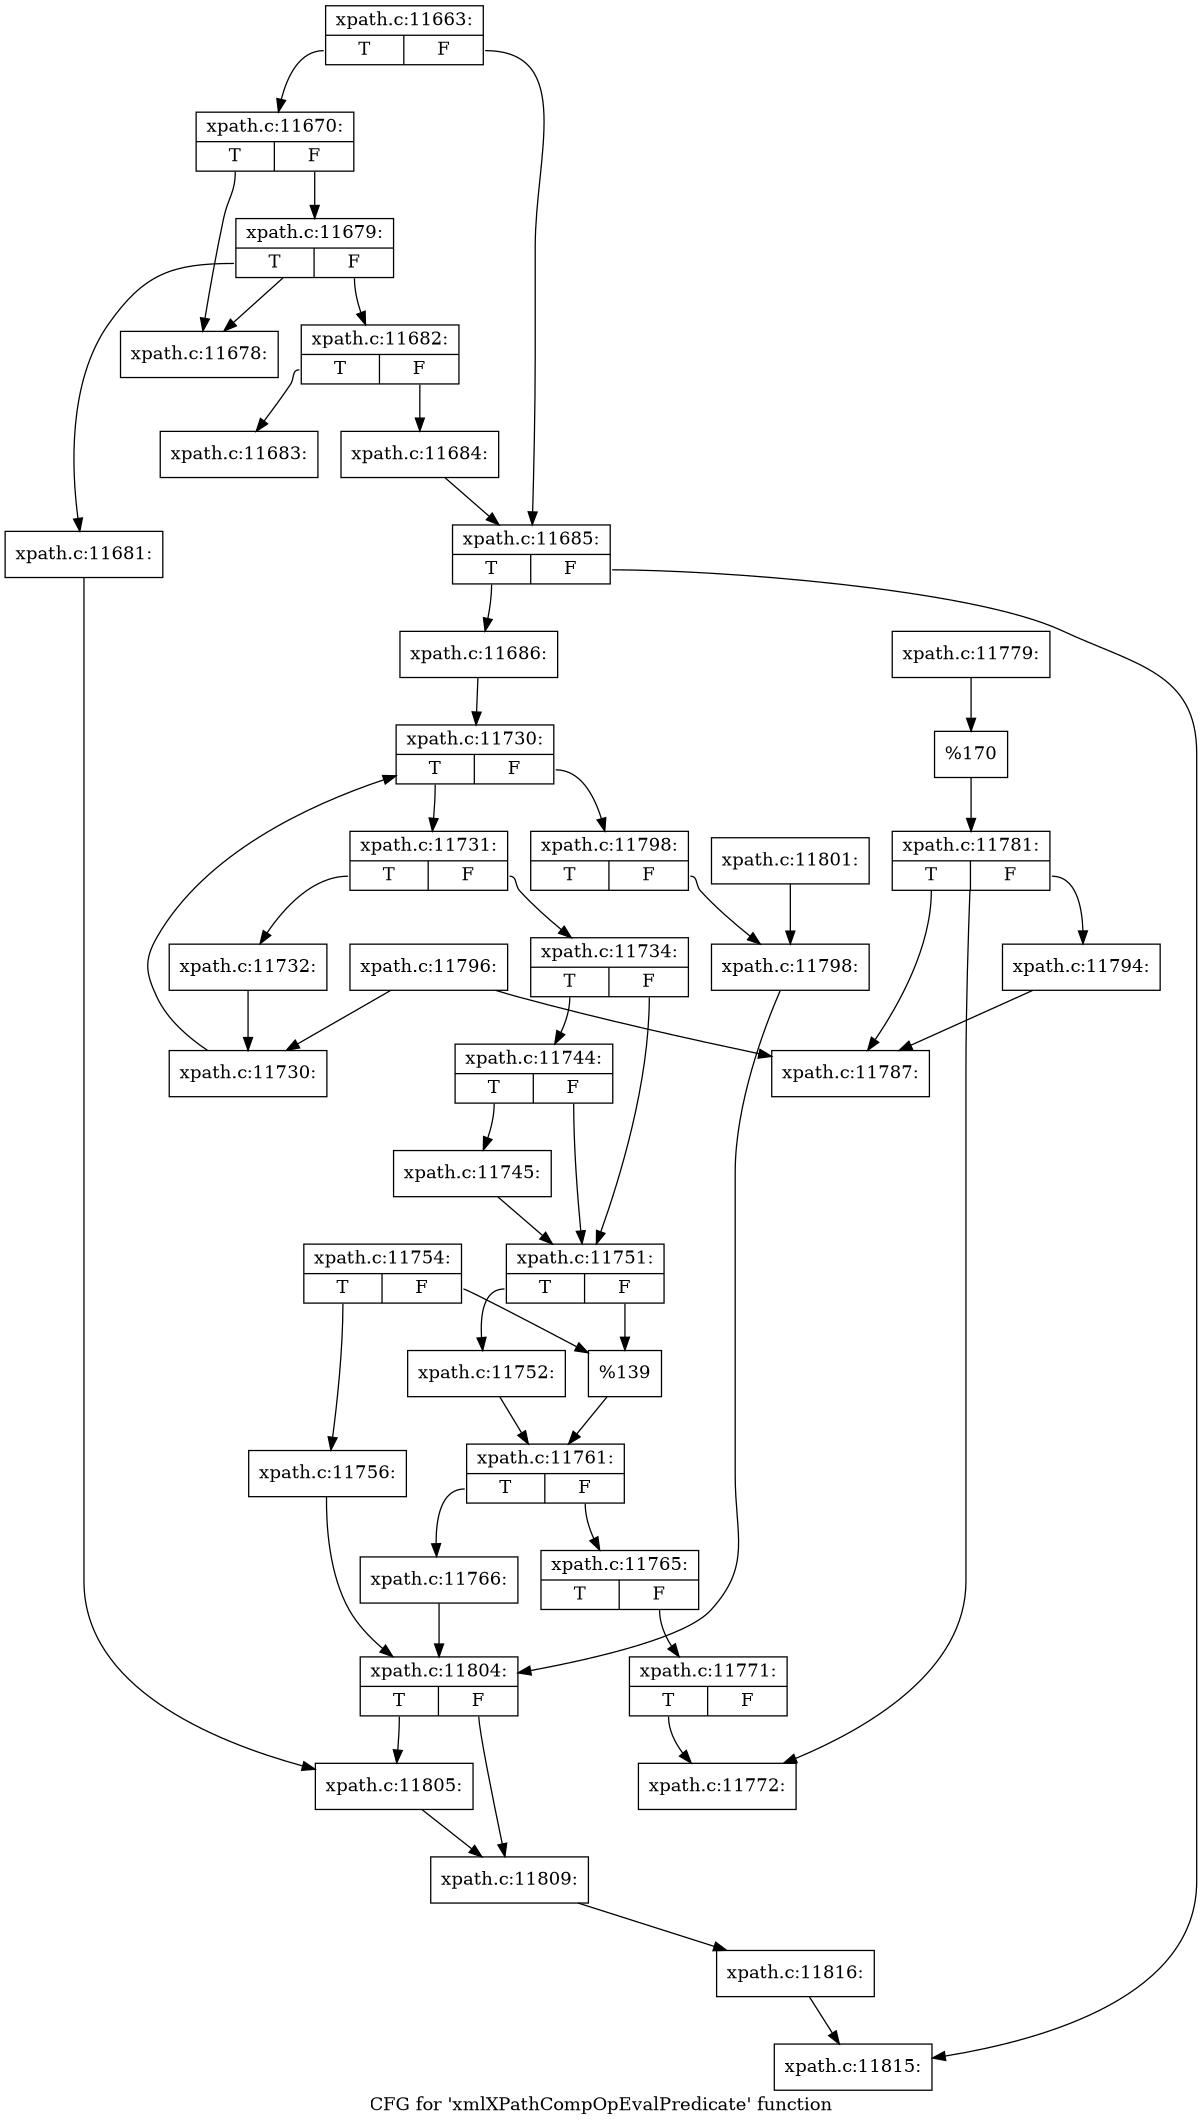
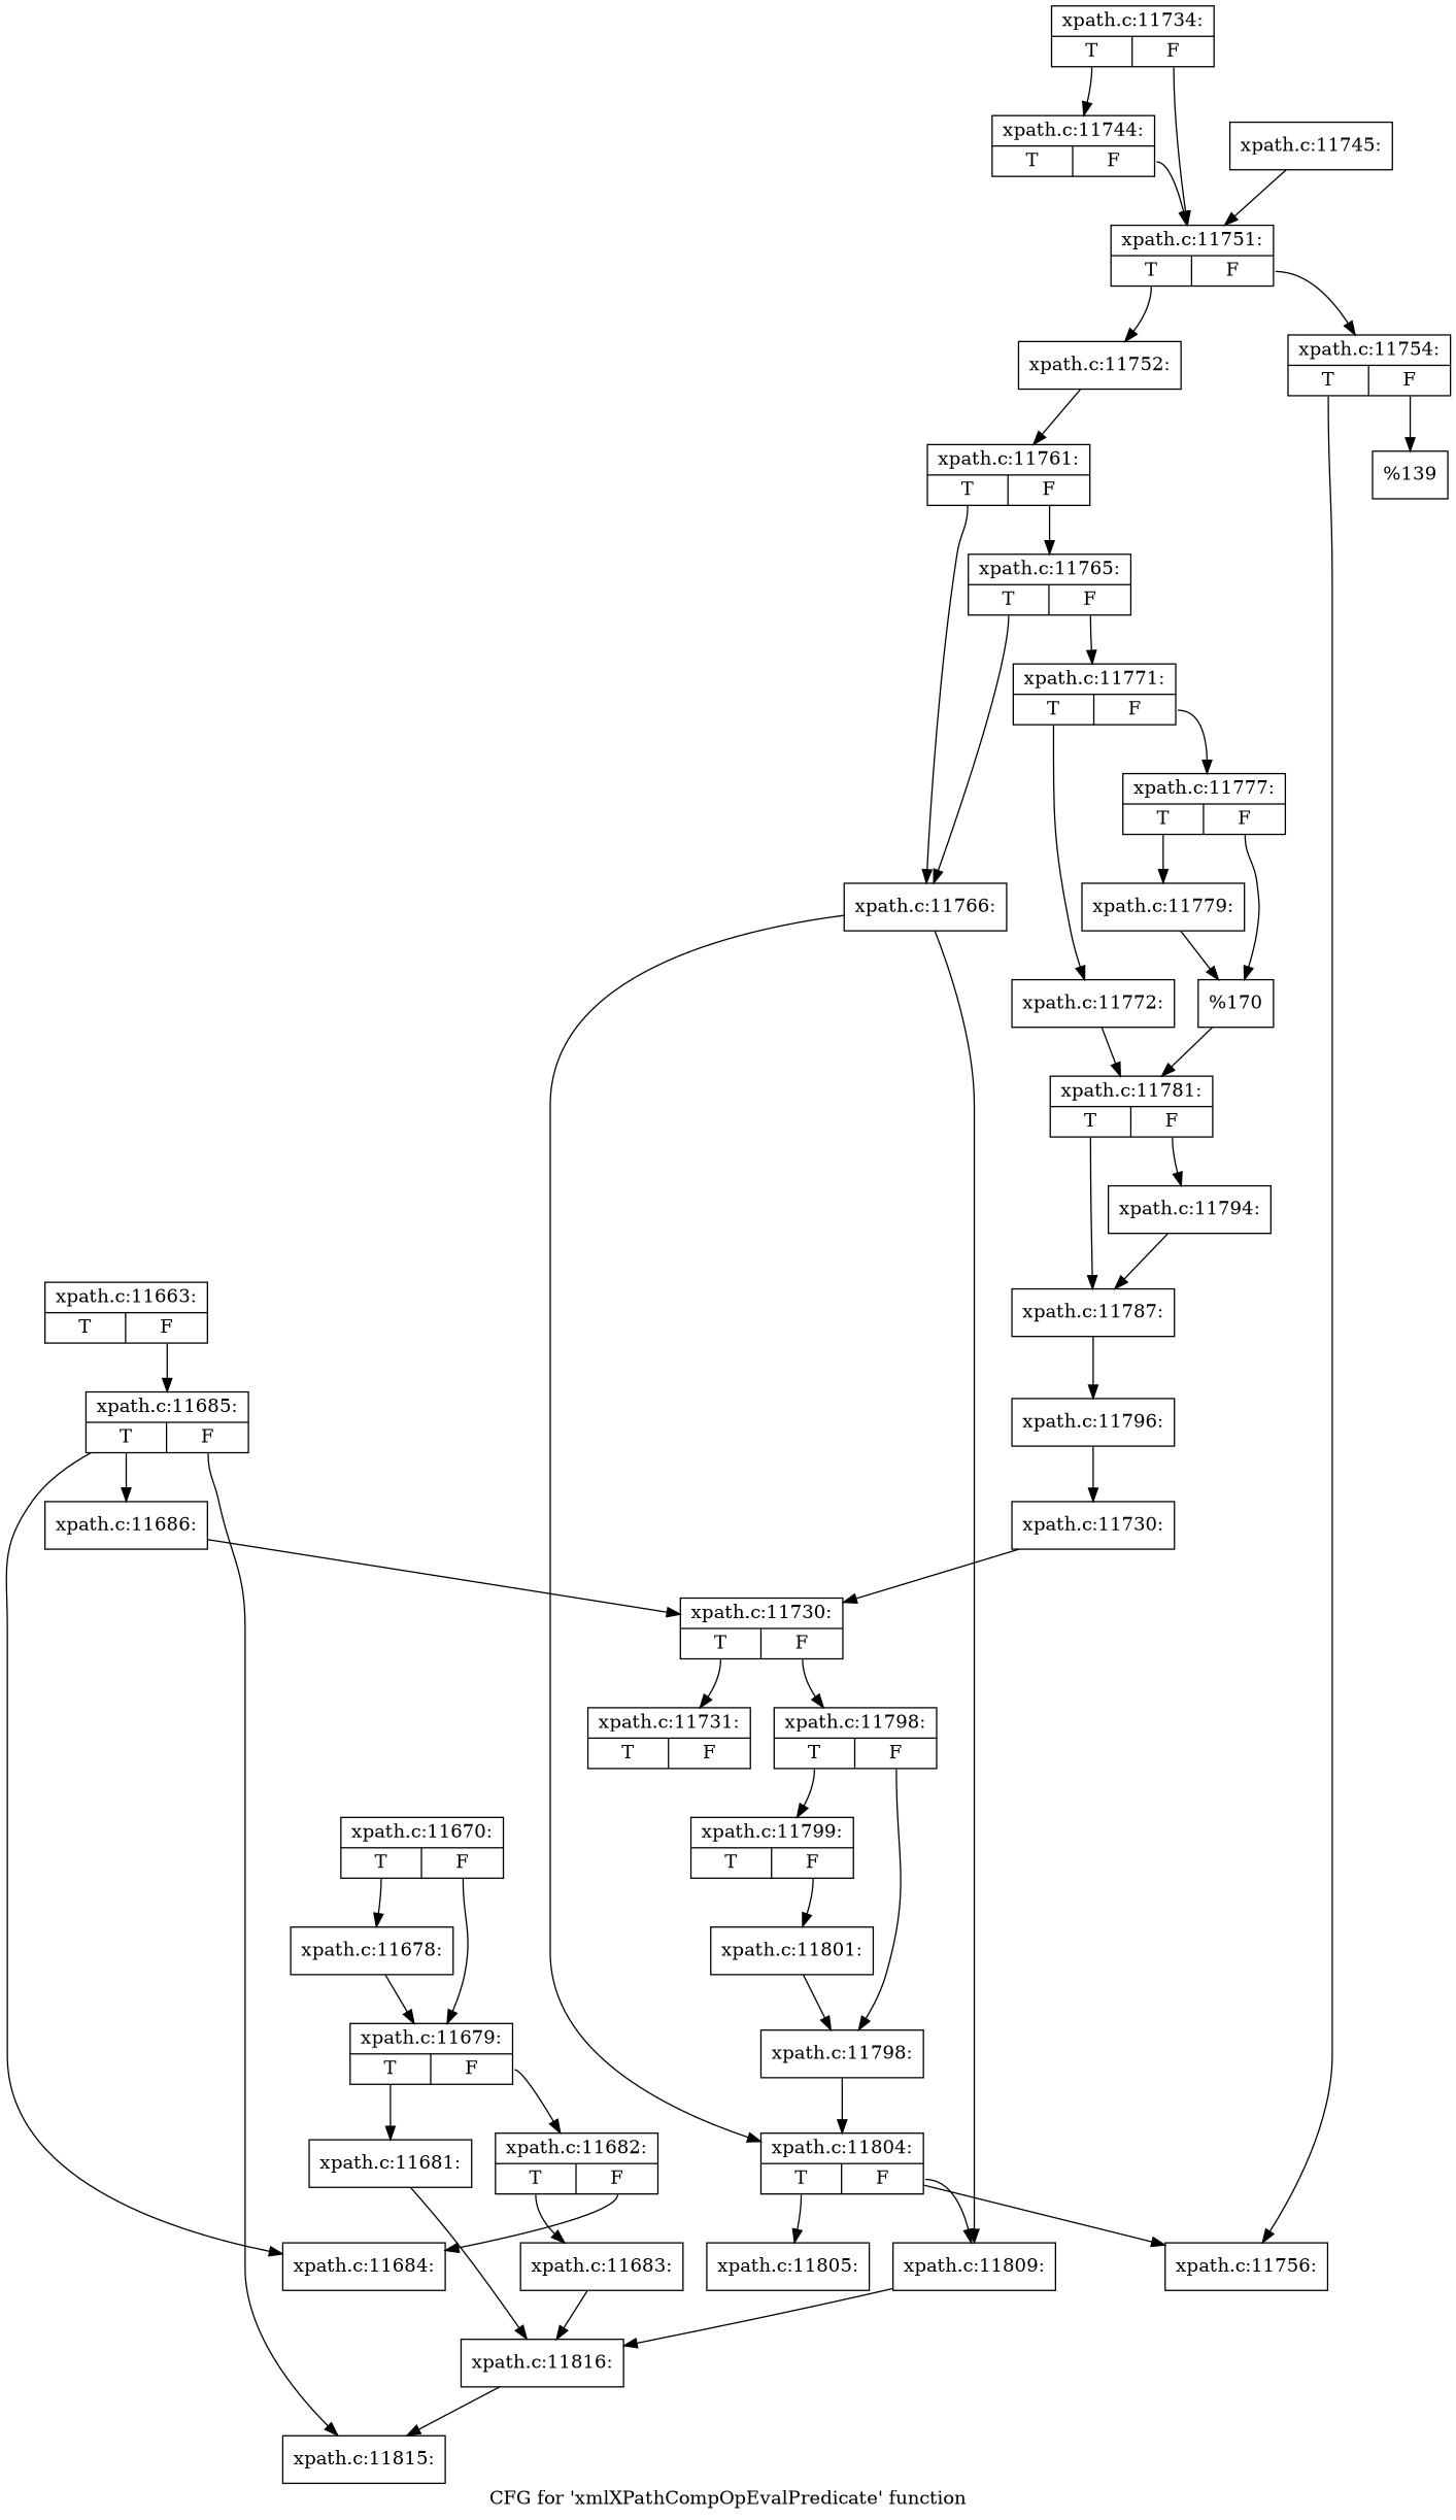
  digraph {
    label="CFG for 'xmlXPathCompOpEvalPredicate' function"
    node [shape=record]
    n1 [label="{xpath.c:11663:|{<s0>T|<s1>F}}"]
    n2 [label="{xpath.c:11670:|{<s0>T|<s1>F}}"]
    n3 [label="{xpath.c:11685:|{<s0>T|<s1>F}}"]
    n4 [label="{xpath.c:11678:}"]
    n5 [label="{xpath.c:11679:|{<s0>T|<s1>F}}"]
    n6 [label="{xpath.c:11686:}"]
    n7 [label="{xpath.c:11815:}"]
    n8 [label="{xpath.c:11681:}"]
    n9 [label="{xpath.c:11682:|{<s0>T|<s1>F}}"]
    n10 [label="{xpath.c:11730:|{<s0>T|<s1>F}}"]
    n11 [label="{xpath.c:11816:}"]
    n12 [label="{xpath.c:11683:}"]
    n13 [label="{xpath.c:11684:}"]
    n14 [label="{xpath.c:11731:|{<s0>T|<s1>F}}"]
    n15 [label="{xpath.c:11798:|{<s0>T|<s1>F}}"]
-   n16 [label="{xpath.c:11732:}"]
    n17 [label="{xpath.c:11734:|{<s0>T|<s1>F}}"]
+   n18 [label="{xpath.c:11799:|{<s0>T|<s1>F}}"]
    n19 [label="{xpath.c:11798:}"]
    n20 [label="{xpath.c:11730:}"]
    n21 [label="{xpath.c:11744:|{<s0>T|<s1>F}}"]
    n22 [label="{xpath.c:11751:|{<s0>T|<s1>F}}"]
    n23 [label="{xpath.c:11801:}"]
    n24 [label="{xpath.c:11804:|{<s0>T|<s1>F}}"]
    n25 [label="{xpath.c:11745:}"]
    n26 [label="{xpath.c:11752:}"]
    n27 [label="{xpath.c:11754:|{<s0>T|<s1>F}}"]
    n28 [label="{xpath.c:11761:|{<s0>T|<s1>F}}"]
    n29 [label="{xpath.c:11756:}"]
    n30 [label="{%139}"]
    n31 [label="{xpath.c:11766:}"]
    n32 [label="{xpath.c:11765:|{<s0>T|<s1>F}}"]
    n33 [label="{xpath.c:11771:|{<s0>T|<s1>F}}"]
    n34 [label="{xpath.c:11805:}"]
    n35 [label="{xpath.c:11809:}"]
    n36 [label="{xpath.c:11772:}"]
+   n37 [label="{xpath.c:11777:|{<s0>T|<s1>F}}"]
    n38 [label="{xpath.c:11781:|{<s0>T|<s1>F}}"]
    n39 [label="{xpath.c:11779:}"]
    n40 [label="{%170}"]
    n41 [label="{xpath.c:11787:}"]
    n42 [label="{xpath.c:11794:}"]
    n43 [label="{xpath.c:11796:}"]
-   n1 -> n2 [tailport=s0]
    n1 -> n3 [tailport=s1]
    n2 -> n4 [tailport=s0]
    n2 -> n5 [tailport=s1]
    n3 -> n6 [tailport=s0]
    n3 -> n7 [tailport=s1]
-   n5 -> n4
+   n4 -> n5
    n5 -> n8 [tailport=s0]
    n5 -> n9 [tailport=s1]
    n6 -> n10
-   n8 -> n34
+   n8 -> n11
    n9 -> n12 [tailport=s0]
    n9 -> n13 [tailport=s1]
    n10 -> n14 [tailport=s0]
    n10 -> n15 [tailport=s1]
    n11 -> n7
-   n13 -> n3
-   n14 -> n16 [tailport=s0]
-   n14 -> n17 [tailport=s1]
+   n12 -> n11
+   n3 -> n13
+   n15 -> n18 [tailport=s0]
    n15 -> n19 [tailport=s1]
-   n16 -> n20
    n17 -> n21 [tailport=s0]
    n17 -> n22 [tailport=s1]
+   n18 -> n23 [tailport=s1]
    n19 -> n24
    n20 -> n10
    n21 -> n22 [tailport=s1]
-   n21 -> n25 [tailport=s0]
    n22 -> n26 [tailport=s0]
-   n22 -> n30 [tailport=s1]
+   n22 -> n27 [tailport=s1]
    n23 -> n19
    n24 -> n34 [tailport=s0]
    n24 -> n35 [tailport=s1]
    n25 -> n22
    n26 -> n28
    n27 -> n29 [tailport=s0]
    n27 -> n30 [tailport=s1]
    n28 -> n31 [tailport=s0]
    n28 -> n32 [tailport=s1]
-   n29 -> n24
-   n30 -> n28
+   n24 -> n29
    n31 -> n24
+   n32 -> n31 [tailport=s0]
    n32 -> n33 [tailport=s1]
    n33 -> n36 [tailport=s0]
-   n34 -> n35
+   n33 -> n37 [tailport=s1]
+   n31 -> n35
    n35 -> n11
-   n38 -> n36
+   n36 -> n38
+   n37 -> n39 [tailport=s0]
+   n37 -> n40 [tailport=s1]
    n38 -> n41 [tailport=s0]
    n38 -> n42 [tailport=s1]
    n39 -> n40
    n40 -> n38
-   n43 -> n41
+   n41 -> n43
    n42 -> n41
    n43 -> n20
  }
